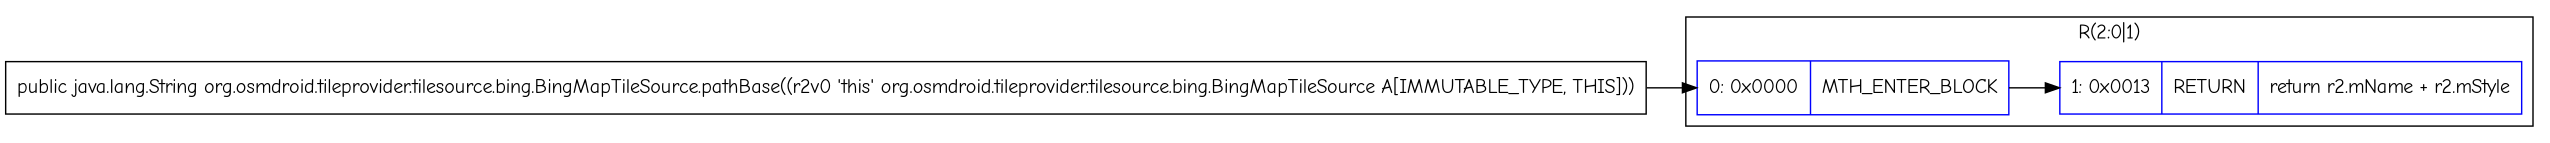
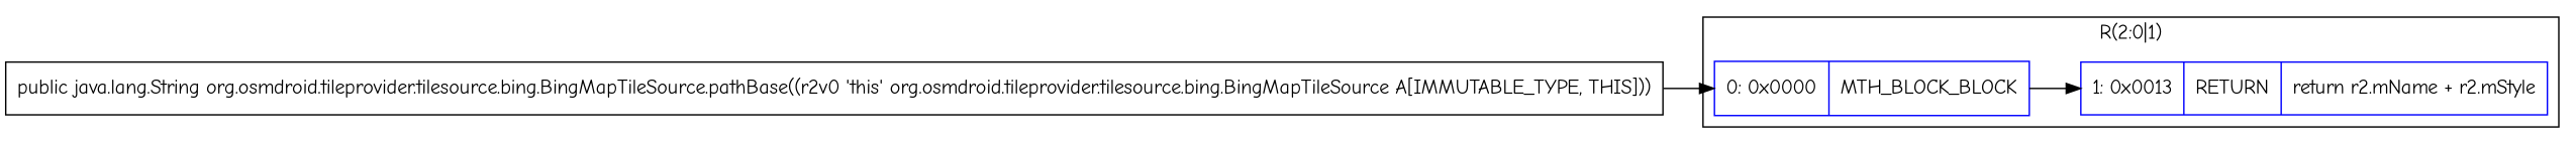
  digraph {
    rankdir=LR
    fontname="Comic Neue"
    node [color=blue shape=record fontname="Comic Neue"]
    edge [fontname="Comic Neue"]
-   n1 [label="{0\:\ 0x0000|MTH_ENTER_BLOCK\l}"]
+   n1 [label="{0\:\ 0x0000|MTH_BLOCK_BLOCK\l}"]
    n2 [label="{1\:\ 0x0013|RETURN\l|return r2.mName + r2.mStyle\l}"]
    n3 [label="{public java.lang.String org.osmdroid.tileprovider.tilesource.bing.BingMapTileSource.pathBase((r2v0 'this' org.osmdroid.tileprovider.tilesource.bing.BingMapTileSource A[IMMUTABLE_TYPE, THIS])) }" color=""]
    subgraph cluster_1 {
      label="R(2:0|1)"
      n1
      n2
    }
    n1 -> n2
    n3 -> n1
  }
